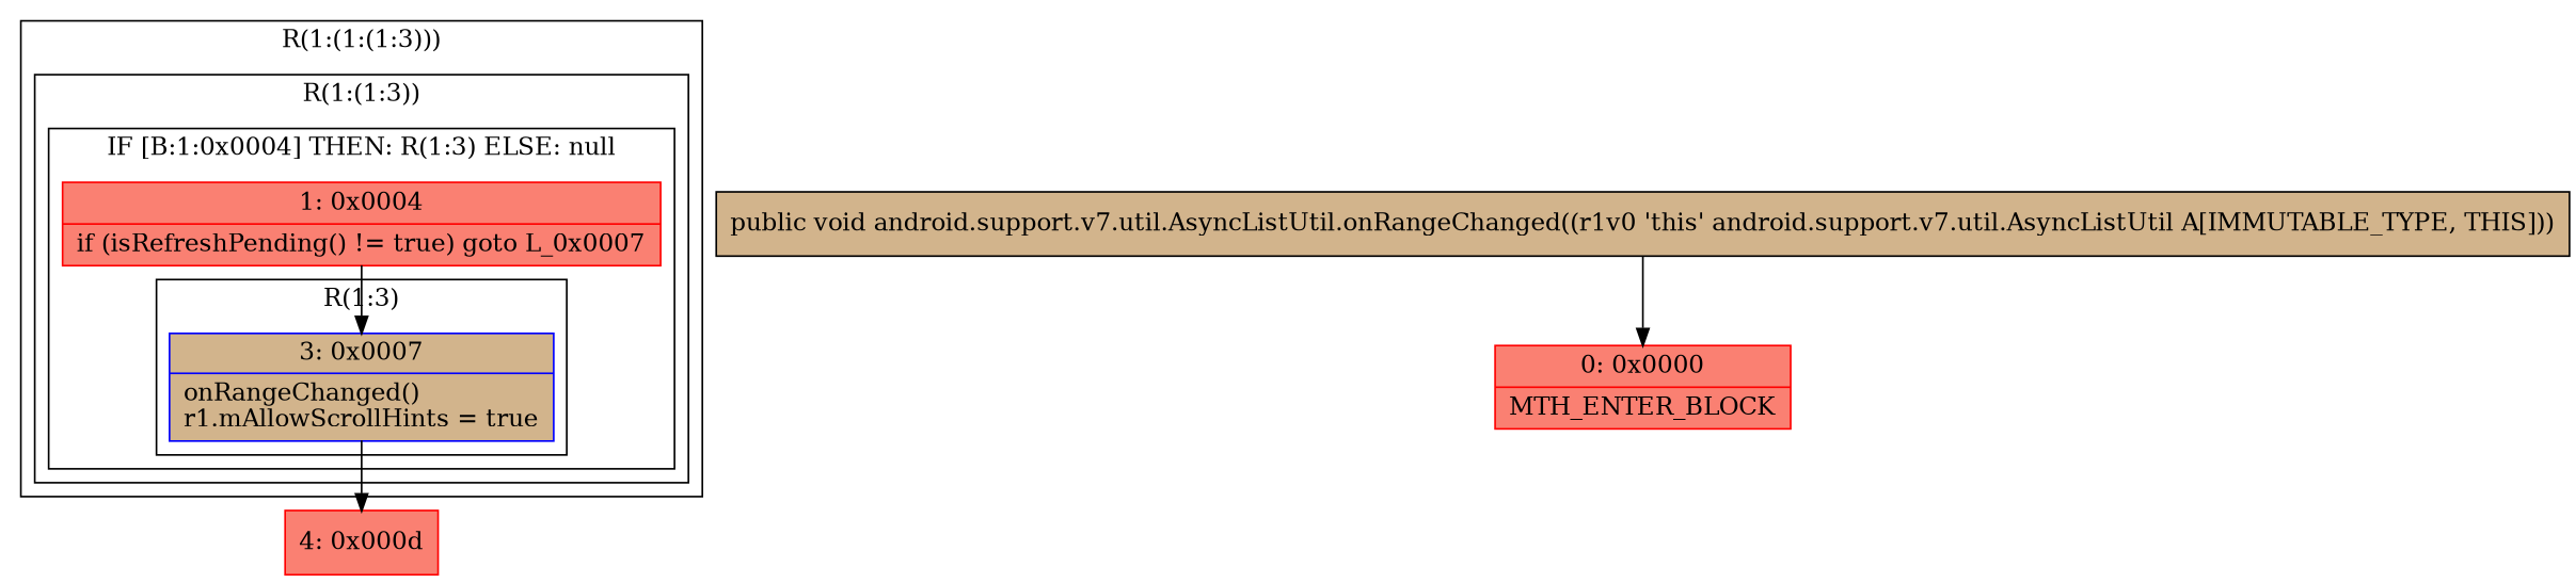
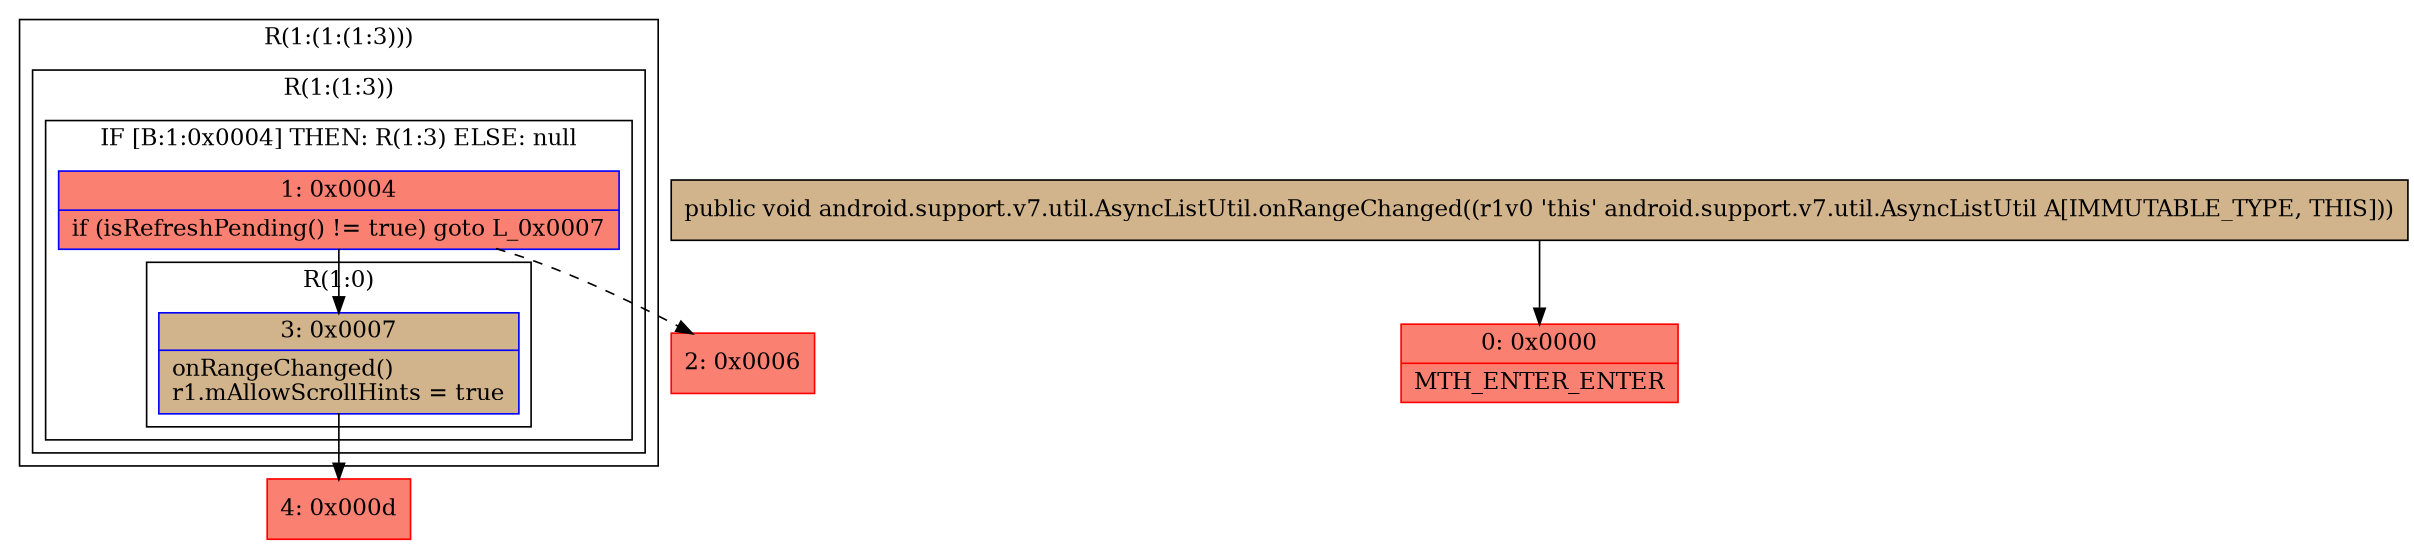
  digraph {
    node [color=red fillcolor=salmon shape=record style=filled]
    n1 [color=blue fillcolor=tan label="{3\:\ 0x0007|onRangeChanged()\lr1.mAllowScrollHints = true\l}"]
-   n2 [label="{1\:\ 0x0004|if (isRefreshPending() != true) goto L_0x0007\l}"]
+   n2 [color=blue label="{1\:\ 0x0004|if (isRefreshPending() != true) goto L_0x0007\l}"]
    n3 [label="{4\:\ 0x000d}"]
-   n5 [label="{0\:\ 0x0000|MTH_ENTER_BLOCK\l}"]
+   n4 [label="{2\:\ 0x0006}"]
+   n5 [label="{0\:\ 0x0000|MTH_ENTER_ENTER\l}"]
    n6 [fillcolor=tan label="{public void android.support.v7.util.AsyncListUtil.onRangeChanged((r1v0 'this' android.support.v7.util.AsyncListUtil A[IMMUTABLE_TYPE, THIS])) }" color=""]
    subgraph cluster_1 {
      label="R(1:(1:(1:3)))"
      subgraph cluster_2 {
        label="R(1:(1:3))"
        subgraph cluster_3 {
          label="IF [B:1:0x0004] THEN: R(1:3) ELSE: null"
          n2
          subgraph cluster_4 {
-           label="R(1:3)"
+           label="R(1:0)"
            n1
          }
        }
      }
    }
    n1 -> n3
    n2 -> n1
+   n2 -> n4 [style=dashed]
    n6 -> n5
  }
